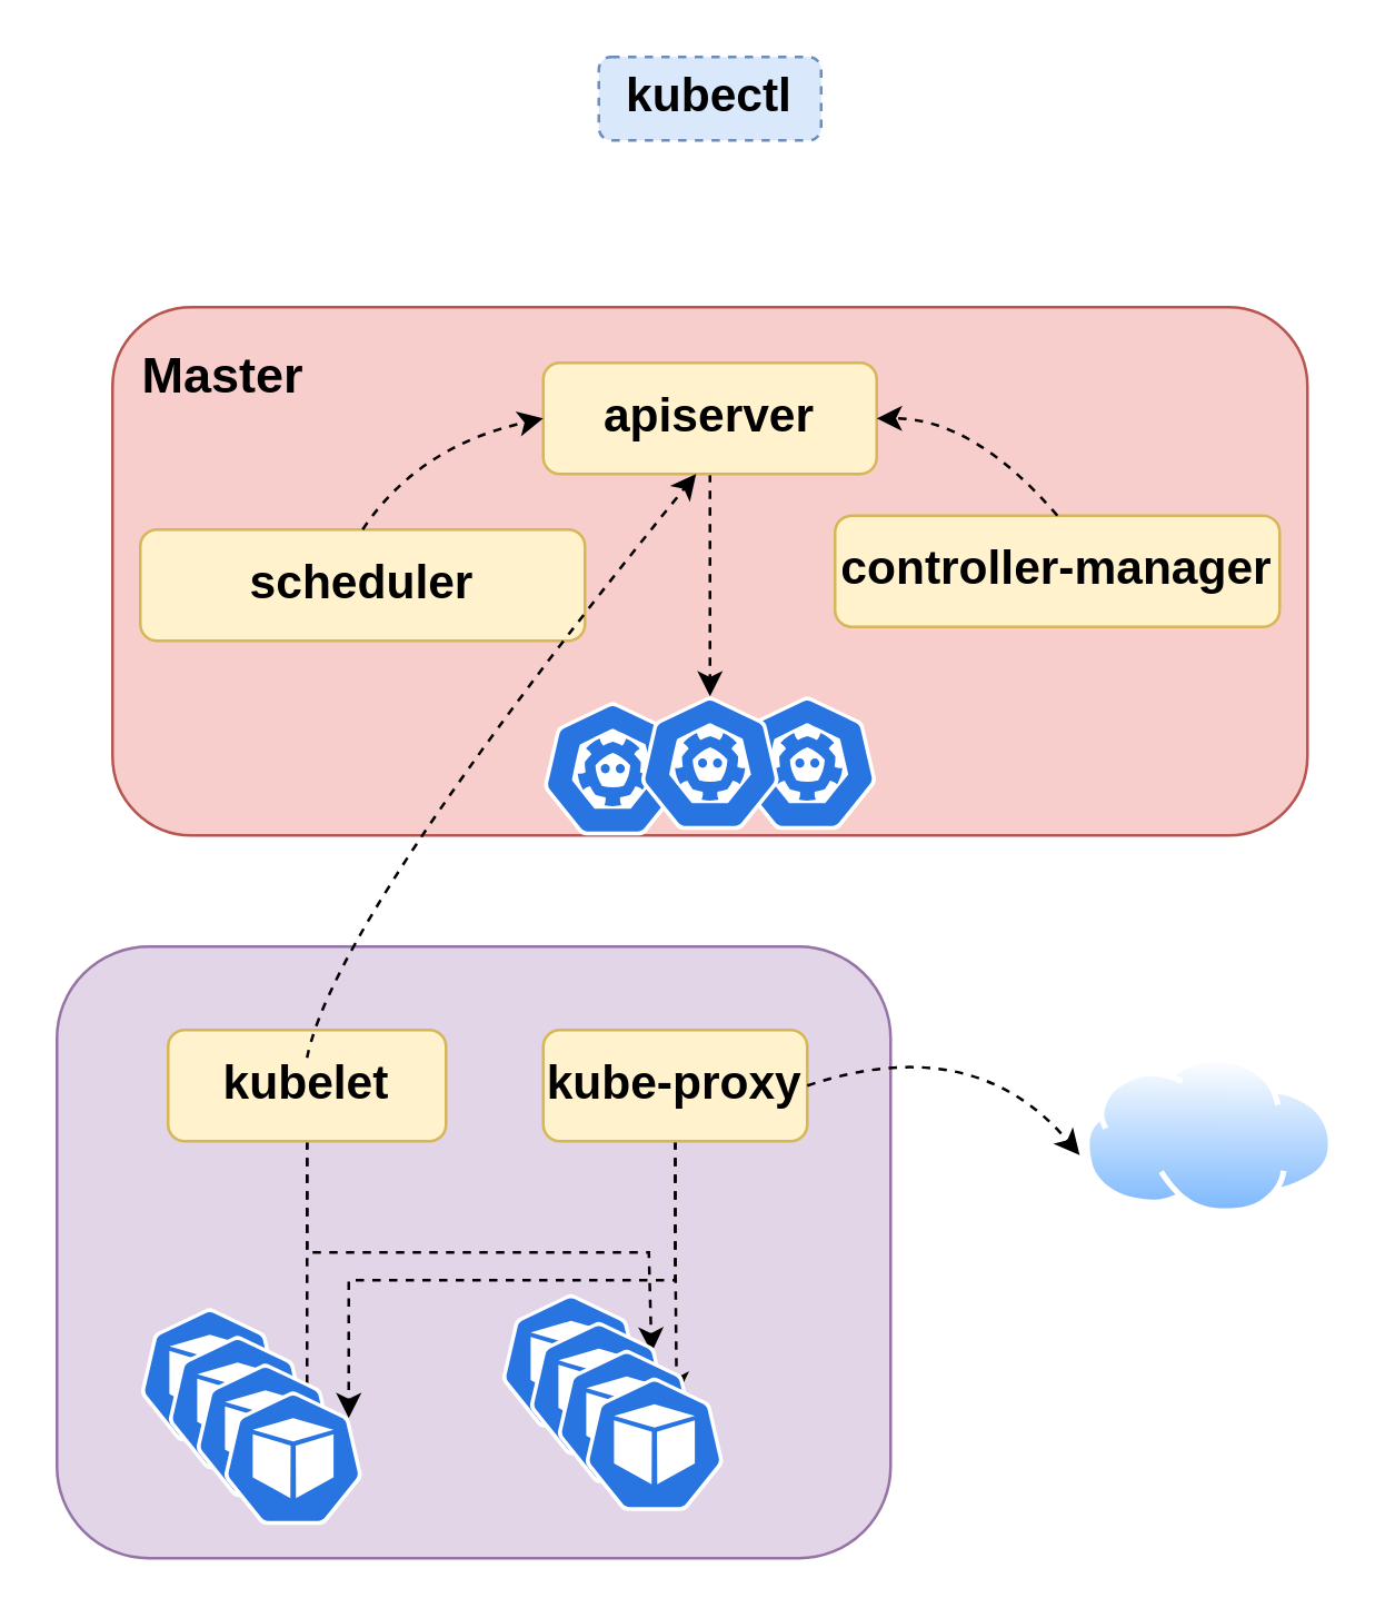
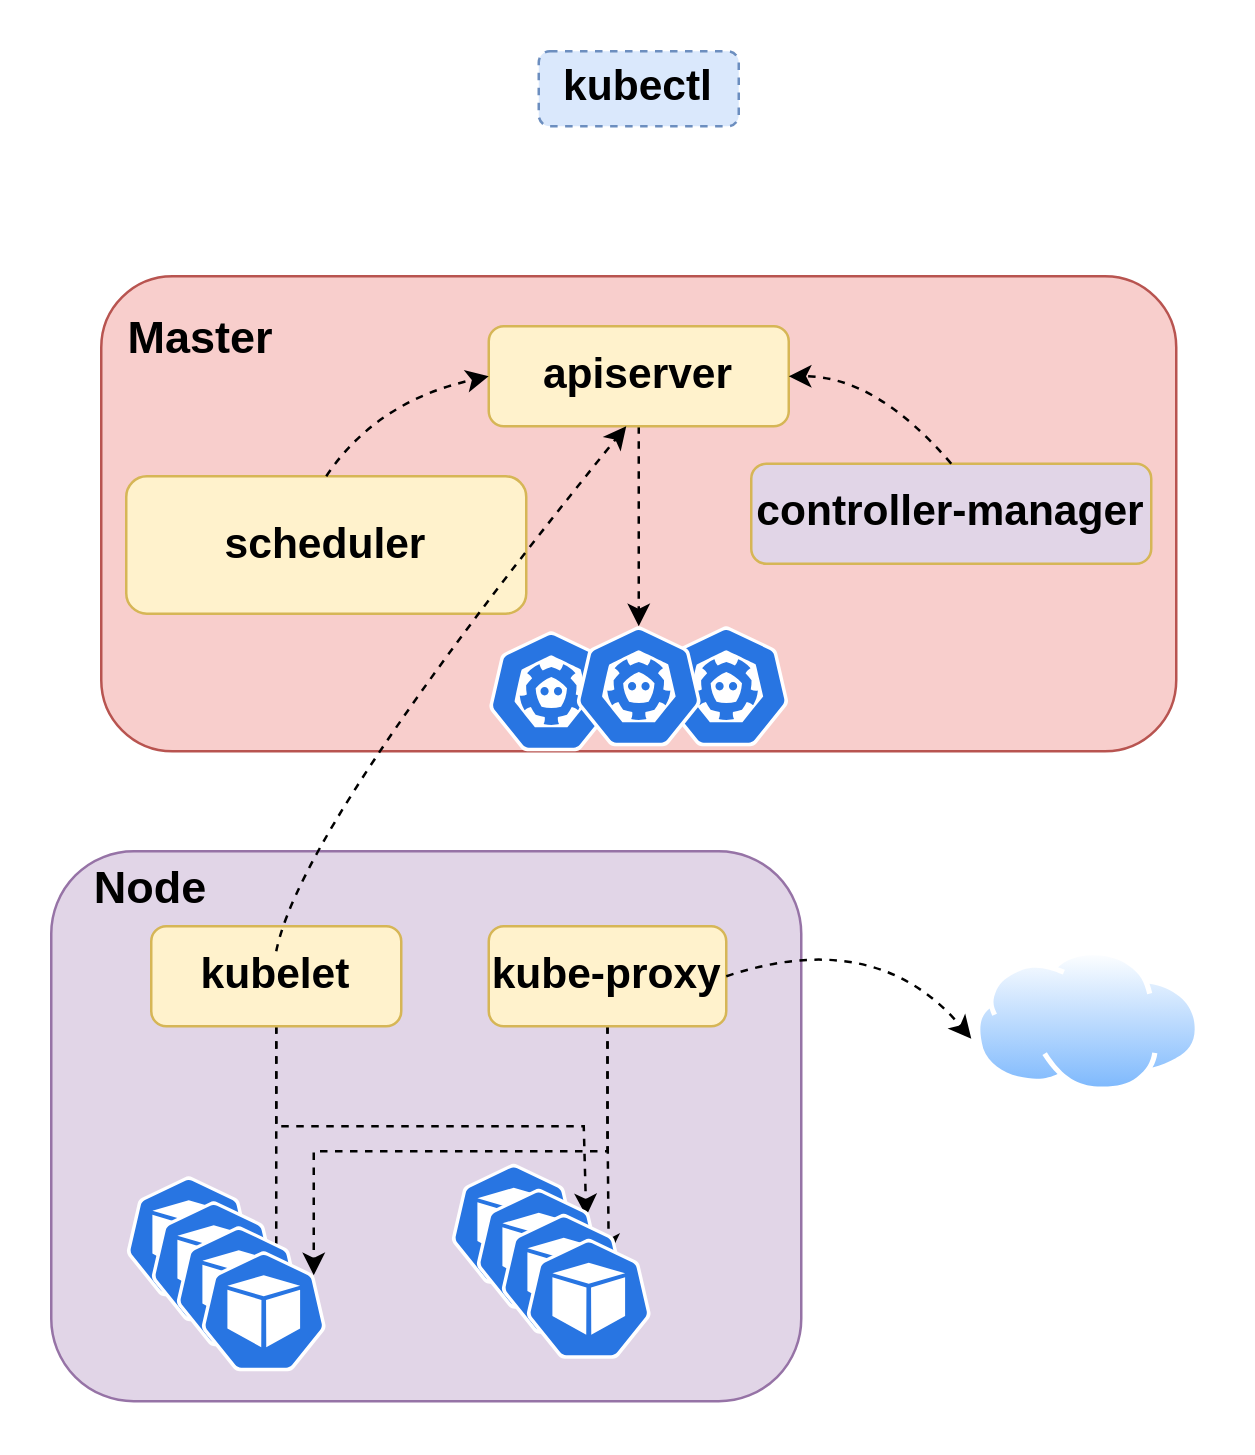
  <mxCell id="0" />
  <mxCell id="1" parent="0" />
  <mxCell id="2" value="" style="rounded=1;whiteSpace=wrap;html=1;fillColor=#f8cecc;strokeColor=#b85450;" vertex="1" parent="1"><mxGeometry x="40" y="110" width="430" height="190" as="geometry" /></mxCell>
  <mxCell id="3" value="&lt;b&gt;&lt;font style=&quot;font-size: 17px&quot;&gt;kubectl&lt;/font&gt;&lt;/b&gt;" style="rounded=1;whiteSpace=wrap;html=1;fillColor=#dae8fc;strokeColor=#6c8ebf;dashed=1;" vertex="1" parent="1"><mxGeometry x="215" y="20" width="80" height="30" as="geometry" /></mxCell>
  <mxCell id="4" value="" style="rounded=1;whiteSpace=wrap;html=1;fontSize=17;fillColor=#e1d5e7;strokeColor=#9673a6;" vertex="1" parent="1"><mxGeometry x="20" y="340" width="300" height="220" as="geometry" /></mxCell>
  <mxCell id="5" style="edgeStyle=orthogonalEdgeStyle;rounded=0;orthogonalLoop=1;jettySize=auto;html=1;entryX=0.5;entryY=0;entryDx=0;entryDy=0;entryPerimeter=0;dashed=1;fontSize=17;" edge="1" parent="1" source="6" target="14"><mxGeometry relative="1" as="geometry" /></mxCell>
  <mxCell id="6" value="&lt;b&gt;apiserver&lt;/b&gt;" style="rounded=1;whiteSpace=wrap;html=1;fontSize=17;fillColor=#fff2cc;strokeColor=#d6b656;" vertex="1" parent="1"><mxGeometry x="195" y="130" width="120" height="40" as="geometry" /></mxCell>
- <mxCell id="7" value="&lt;b&gt;controller-manager&lt;/b&gt;" style="rounded=1;whiteSpace=wrap;html=1;fontSize=17;fillColor=#fff2cc;strokeColor=#d6b656;" vertex="1" parent="1"><mxGeometry x="300" y="185" width="160" height="40" as="geometry" /></mxCell>
- <mxCell id="8" value="&lt;b&gt;scheduler&lt;/b&gt;" style="rounded=1;whiteSpace=wrap;html=1;fontSize=17;fillColor=#fff2cc;strokeColor=#d6b656;" vertex="1" parent="1"><mxGeometry x="50" y="190" width="160" height="40" as="geometry" /></mxCell>
+ <mxCell id="7" value="&lt;b&gt;controller-manager&lt;/b&gt;" style="rounded=1;whiteSpace=wrap;html=1;fontSize=17;fillColor=#e1d5e7;strokeColor=#d6b656;" vertex="1" parent="1"><mxGeometry x="300" y="185" width="160" height="40" as="geometry" /></mxCell>
+ <mxCell id="8" value="&lt;b&gt;scheduler&lt;/b&gt;" style="rounded=1;whiteSpace=wrap;html=1;fontSize=17;fillColor=#fff2cc;strokeColor=#d6b656;" vertex="1" parent="1"><mxGeometry x="50" y="190" width="160" height="55" as="geometry" /></mxCell>
  <mxCell id="9" value="" style="curved=1;endArrow=classic;html=1;rounded=0;dashed=1;fontSize=17;entryX=0;entryY=0.5;entryDx=0;entryDy=0;exitX=0.5;exitY=0;exitDx=0;exitDy=0;" edge="1" parent="1" source="8" target="6"><mxGeometry width="50" height="50" relative="1" as="geometry"><mxPoint x="120" y="190" as="sourcePoint" /><mxPoint x="170" y="140" as="targetPoint" /><Array as="points"><mxPoint x="150" y="160" /></Array></mxGeometry></mxCell>
  <mxCell id="10" value="" style="curved=1;endArrow=classic;html=1;rounded=0;dashed=1;fontSize=17;entryX=1;entryY=0.5;entryDx=0;entryDy=0;exitX=0.5;exitY=0;exitDx=0;exitDy=0;" edge="1" parent="1" source="7" target="6"><mxGeometry width="50" height="50" relative="1" as="geometry"><mxPoint x="380" y="180" as="sourcePoint" /><mxPoint x="400" y="150" as="targetPoint" /><Array as="points"><mxPoint x="350" y="150" /></Array></mxGeometry></mxCell>
  <mxCell id="11" value="&lt;b&gt;&lt;font style=&quot;font-size: 18px&quot;&gt;Master&lt;/font&gt;&lt;/b&gt;" style="text;html=1;strokeColor=none;fillColor=none;align=center;verticalAlign=middle;whiteSpace=wrap;rounded=0;fontSize=17;" vertex="1" parent="1"><mxGeometry x="50" y="120" width="60" height="30" as="geometry" /></mxCell>
  <mxCell id="12" value="" style="sketch=0;html=1;dashed=0;whitespace=wrap;fillColor=#2875E2;strokeColor=#ffffff;points=[[0.005,0.63,0],[0.1,0.2,0],[0.9,0.2,0],[0.5,0,0],[0.995,0.63,0],[0.72,0.99,0],[0.5,1,0],[0.28,0.99,0]];shape=mxgraph.kubernetes.icon;prIcon=etcd;fontSize=17;" vertex="1" parent="1"><mxGeometry x="265" y="250" width="50" height="48" as="geometry" /></mxCell>
  <mxCell id="13" value="" style="sketch=0;html=1;dashed=0;whitespace=wrap;fillColor=#2875E2;strokeColor=#ffffff;points=[[0.005,0.63,0],[0.1,0.2,0],[0.9,0.2,0],[0.5,0,0],[0.995,0.63,0],[0.72,0.99,0],[0.5,1,0],[0.28,0.99,0]];shape=mxgraph.kubernetes.icon;prIcon=etcd;fontSize=17;" vertex="1" parent="1"><mxGeometry x="195" y="252" width="50" height="48" as="geometry" /></mxCell>
  <mxCell id="14" value="" style="sketch=0;html=1;dashed=0;whitespace=wrap;fillColor=#2875E2;strokeColor=#ffffff;points=[[0.005,0.63,0],[0.1,0.2,0],[0.9,0.2,0],[0.5,0,0],[0.995,0.63,0],[0.72,0.99,0],[0.5,1,0],[0.28,0.99,0]];shape=mxgraph.kubernetes.icon;prIcon=etcd;fontSize=17;" vertex="1" parent="1"><mxGeometry x="230" y="250" width="50" height="48" as="geometry" /></mxCell>
  <mxCell id="15" style="edgeStyle=orthogonalEdgeStyle;rounded=0;orthogonalLoop=1;jettySize=auto;html=1;entryX=0.8;entryY=0.396;entryDx=0;entryDy=0;entryPerimeter=0;dashed=1;fontSize=18;" edge="1" parent="1" source="17" target="24"><mxGeometry relative="1" as="geometry" /></mxCell>
  <mxCell id="16" style="edgeStyle=orthogonalEdgeStyle;rounded=0;orthogonalLoop=1;jettySize=auto;html=1;entryX=0.68;entryY=0.021;entryDx=0;entryDy=0;entryPerimeter=0;dashed=1;fontSize=18;" edge="1" parent="1" source="17" target="30"><mxGeometry relative="1" as="geometry"><Array as="points"><mxPoint x="110" y="450" /><mxPoint x="233" y="450" /></Array></mxGeometry></mxCell>
  <mxCell id="17" value="&lt;b&gt;kubelet&lt;/b&gt;" style="rounded=1;whiteSpace=wrap;html=1;fontSize=17;fillColor=#fff2cc;strokeColor=#d6b656;" vertex="1" parent="1"><mxGeometry x="60" y="370" width="100" height="40" as="geometry" /></mxCell>
  <mxCell id="18" style="edgeStyle=orthogonalEdgeStyle;rounded=0;orthogonalLoop=1;jettySize=auto;html=1;entryX=0.86;entryY=0.354;entryDx=0;entryDy=0;entryPerimeter=0;dashed=1;fontSize=18;" edge="1" parent="1" source="20" target="30"><mxGeometry relative="1" as="geometry" /></mxCell>
  <mxCell id="19" style="edgeStyle=orthogonalEdgeStyle;rounded=0;orthogonalLoop=1;jettySize=auto;html=1;entryX=0.9;entryY=0.2;entryDx=0;entryDy=0;entryPerimeter=0;dashed=1;fontSize=18;" edge="1" parent="1" source="20" target="25"><mxGeometry relative="1" as="geometry"><Array as="points"><mxPoint x="243" y="460" /><mxPoint x="125" y="460" /></Array></mxGeometry></mxCell>
  <mxCell id="20" value="&lt;b&gt;kube-proxy&lt;/b&gt;" style="rounded=1;whiteSpace=wrap;html=1;fontSize=17;fillColor=#fff2cc;strokeColor=#d6b656;" vertex="1" parent="1"><mxGeometry x="195" y="370" width="95" height="40" as="geometry" /></mxCell>
+ <mxCell id="21" value="&lt;span style=&quot;font-size: 18px&quot;&gt;&lt;b&gt;Node&lt;/b&gt;&lt;/span&gt;" style="text;html=1;strokeColor=none;fillColor=none;align=center;verticalAlign=middle;whiteSpace=wrap;rounded=0;fontSize=17;" vertex="1" parent="1"><mxGeometry x="30" y="340" width="60" height="30" as="geometry" /></mxCell>
  <mxCell id="22" value="" style="sketch=0;html=1;dashed=0;whitespace=wrap;fillColor=#2875E2;strokeColor=#ffffff;points=[[0.005,0.63,0],[0.1,0.2,0],[0.9,0.2,0],[0.5,0,0],[0.995,0.63,0],[0.72,0.99,0],[0.5,1,0],[0.28,0.99,0]];shape=mxgraph.kubernetes.icon;prIcon=pod;fontSize=18;" vertex="1" parent="1"><mxGeometry x="50" y="470" width="50" height="48" as="geometry" /></mxCell>
  <mxCell id="23" value="" style="sketch=0;html=1;dashed=0;whitespace=wrap;fillColor=#2875E2;strokeColor=#ffffff;points=[[0.005,0.63,0],[0.1,0.2,0],[0.9,0.2,0],[0.5,0,0],[0.995,0.63,0],[0.72,0.99,0],[0.5,1,0],[0.28,0.99,0]];shape=mxgraph.kubernetes.icon;prIcon=pod;fontSize=18;" vertex="1" parent="1"><mxGeometry x="60" y="480" width="50" height="48" as="geometry" /></mxCell>
  <mxCell id="24" value="" style="sketch=0;html=1;dashed=0;whitespace=wrap;fillColor=#2875E2;strokeColor=#ffffff;points=[[0.005,0.63,0],[0.1,0.2,0],[0.9,0.2,0],[0.5,0,0],[0.995,0.63,0],[0.72,0.99,0],[0.5,1,0],[0.28,0.99,0]];shape=mxgraph.kubernetes.icon;prIcon=pod;fontSize=18;" vertex="1" parent="1"><mxGeometry x="70" y="490" width="50" height="48" as="geometry" /></mxCell>
  <mxCell id="25" value="" style="sketch=0;html=1;dashed=0;whitespace=wrap;fillColor=#2875E2;strokeColor=#ffffff;points=[[0.005,0.63,0],[0.1,0.2,0],[0.9,0.2,0],[0.5,0,0],[0.995,0.63,0],[0.72,0.99,0],[0.5,1,0],[0.28,0.99,0]];shape=mxgraph.kubernetes.icon;prIcon=pod;fontSize=18;" vertex="1" parent="1"><mxGeometry x="80" y="500" width="50" height="48" as="geometry" /></mxCell>
  <mxCell id="26" value="" style="aspect=fixed;perimeter=ellipsePerimeter;html=1;align=center;shadow=0;dashed=0;spacingTop=3;image;image=img/lib/active_directory/internet_cloud.svg;fontSize=18;" vertex="1" parent="1"><mxGeometry x="390" y="380" width="90" height="56.7" as="geometry" /></mxCell>
  <mxCell id="27" value="" style="curved=1;endArrow=classic;html=1;rounded=0;dashed=1;fontSize=18;exitX=1;exitY=0.5;exitDx=0;exitDy=0;entryX=-0.022;entryY=0.617;entryDx=0;entryDy=0;entryPerimeter=0;" edge="1" parent="1" source="20" target="26"><mxGeometry width="50" height="50" relative="1" as="geometry"><mxPoint x="390" y="500" as="sourcePoint" /><mxPoint x="440" y="450" as="targetPoint" /><Array as="points"><mxPoint x="350" y="370" /></Array></mxGeometry></mxCell>
  <mxCell id="28" value="" style="sketch=0;html=1;dashed=0;whitespace=wrap;fillColor=#2875E2;strokeColor=#ffffff;points=[[0.005,0.63,0],[0.1,0.2,0],[0.9,0.2,0],[0.5,0,0],[0.995,0.63,0],[0.72,0.99,0],[0.5,1,0],[0.28,0.99,0]];shape=mxgraph.kubernetes.icon;prIcon=pod;fontSize=18;" vertex="1" parent="1"><mxGeometry x="180" y="465" width="50" height="48" as="geometry" /></mxCell>
  <mxCell id="29" value="" style="sketch=0;html=1;dashed=0;whitespace=wrap;fillColor=#2875E2;strokeColor=#ffffff;points=[[0.005,0.63,0],[0.1,0.2,0],[0.9,0.2,0],[0.5,0,0],[0.995,0.63,0],[0.72,0.99,0],[0.5,1,0],[0.28,0.99,0]];shape=mxgraph.kubernetes.icon;prIcon=pod;fontSize=18;" vertex="1" parent="1"><mxGeometry x="190" y="475" width="50" height="48" as="geometry" /></mxCell>
  <mxCell id="30" value="" style="sketch=0;html=1;dashed=0;whitespace=wrap;fillColor=#2875E2;strokeColor=#ffffff;points=[[0.005,0.63,0],[0.1,0.2,0],[0.9,0.2,0],[0.5,0,0],[0.995,0.63,0],[0.72,0.99,0],[0.5,1,0],[0.28,0.99,0]];shape=mxgraph.kubernetes.icon;prIcon=pod;fontSize=18;" vertex="1" parent="1"><mxGeometry x="200" y="485" width="50" height="48" as="geometry" /></mxCell>
  <mxCell id="31" value="" style="sketch=0;html=1;dashed=0;whitespace=wrap;fillColor=#2875E2;strokeColor=#ffffff;points=[[0.005,0.63,0],[0.1,0.2,0],[0.9,0.2,0],[0.5,0,0],[0.995,0.63,0],[0.72,0.99,0],[0.5,1,0],[0.28,0.99,0]];shape=mxgraph.kubernetes.icon;prIcon=pod;fontSize=18;" vertex="1" parent="1"><mxGeometry x="210" y="495" width="50" height="48" as="geometry" /></mxCell>
  <mxCell id="32" value="" style="curved=1;endArrow=classic;html=1;rounded=0;dashed=1;fontSize=18;" edge="1" parent="1"><mxGeometry width="50" height="50" relative="1" as="geometry"><mxPoint x="110" y="380" as="sourcePoint" /><mxPoint x="250" y="170" as="targetPoint" /><Array as="points"><mxPoint x="120" y="330" /></Array></mxGeometry></mxCell>
